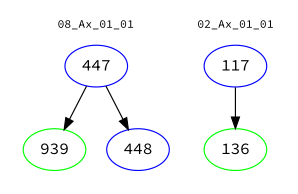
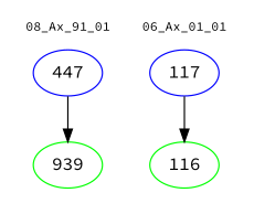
  digraph {
    fontname="Source Code Pro"
    node [color=blue fontname="Source Code Pro"]
    edge [color=black fontname="Source Code Pro"]
    n1 [label=447]
    n2 [color=green label=939]
-   n3 [label=448]
    n4 [label=117]
-   n5 [color=green label=136]
+   n5 [color=green label=116]
    subgraph cluster_1 {
      color=white
      fontsize=10
-     label="08_Ax_01_01"
+     label="08_Ax_91_01"
      n1
      n2
-     n3
    }
    subgraph cluster_2 {
      color=white
      fontsize=10
-     label="02_Ax_01_01"
+     label="06_Ax_01_01"
      n4
      n5
    }
    n1 -> n2
-   n1 -> n3
    n4 -> n5
  }
